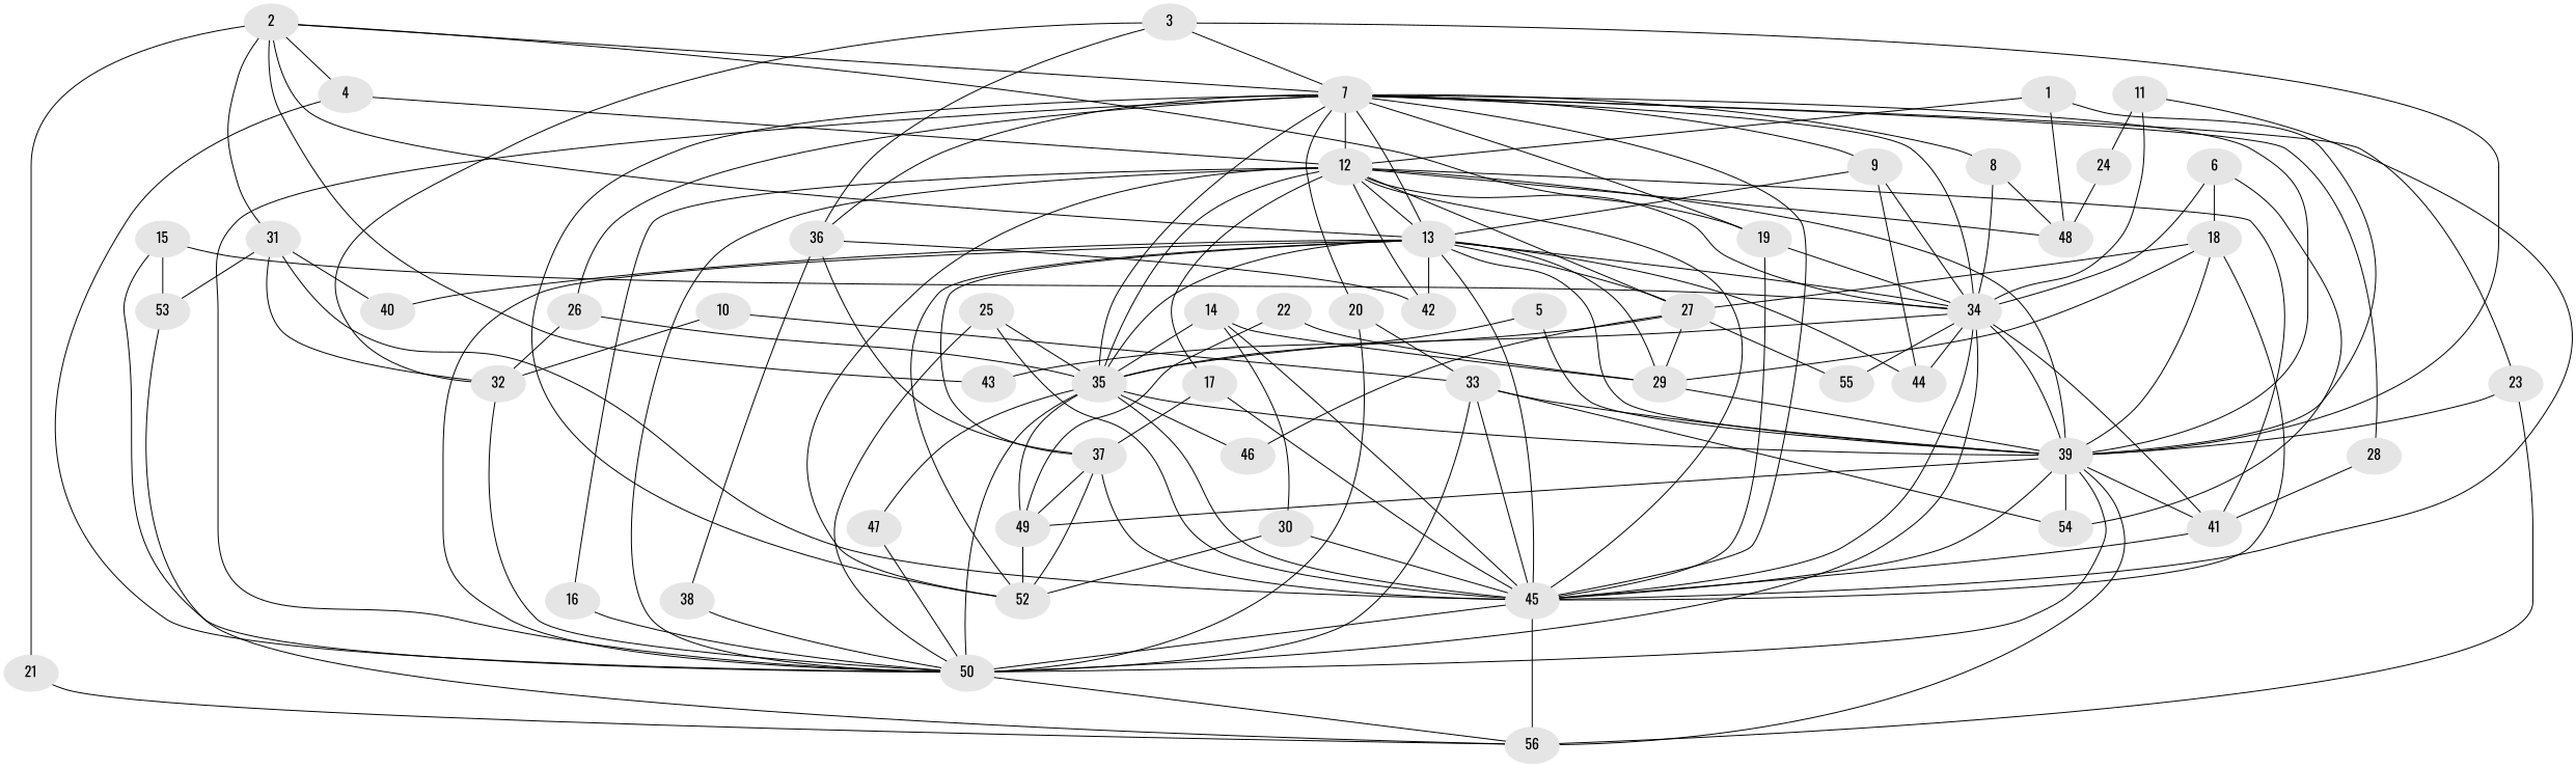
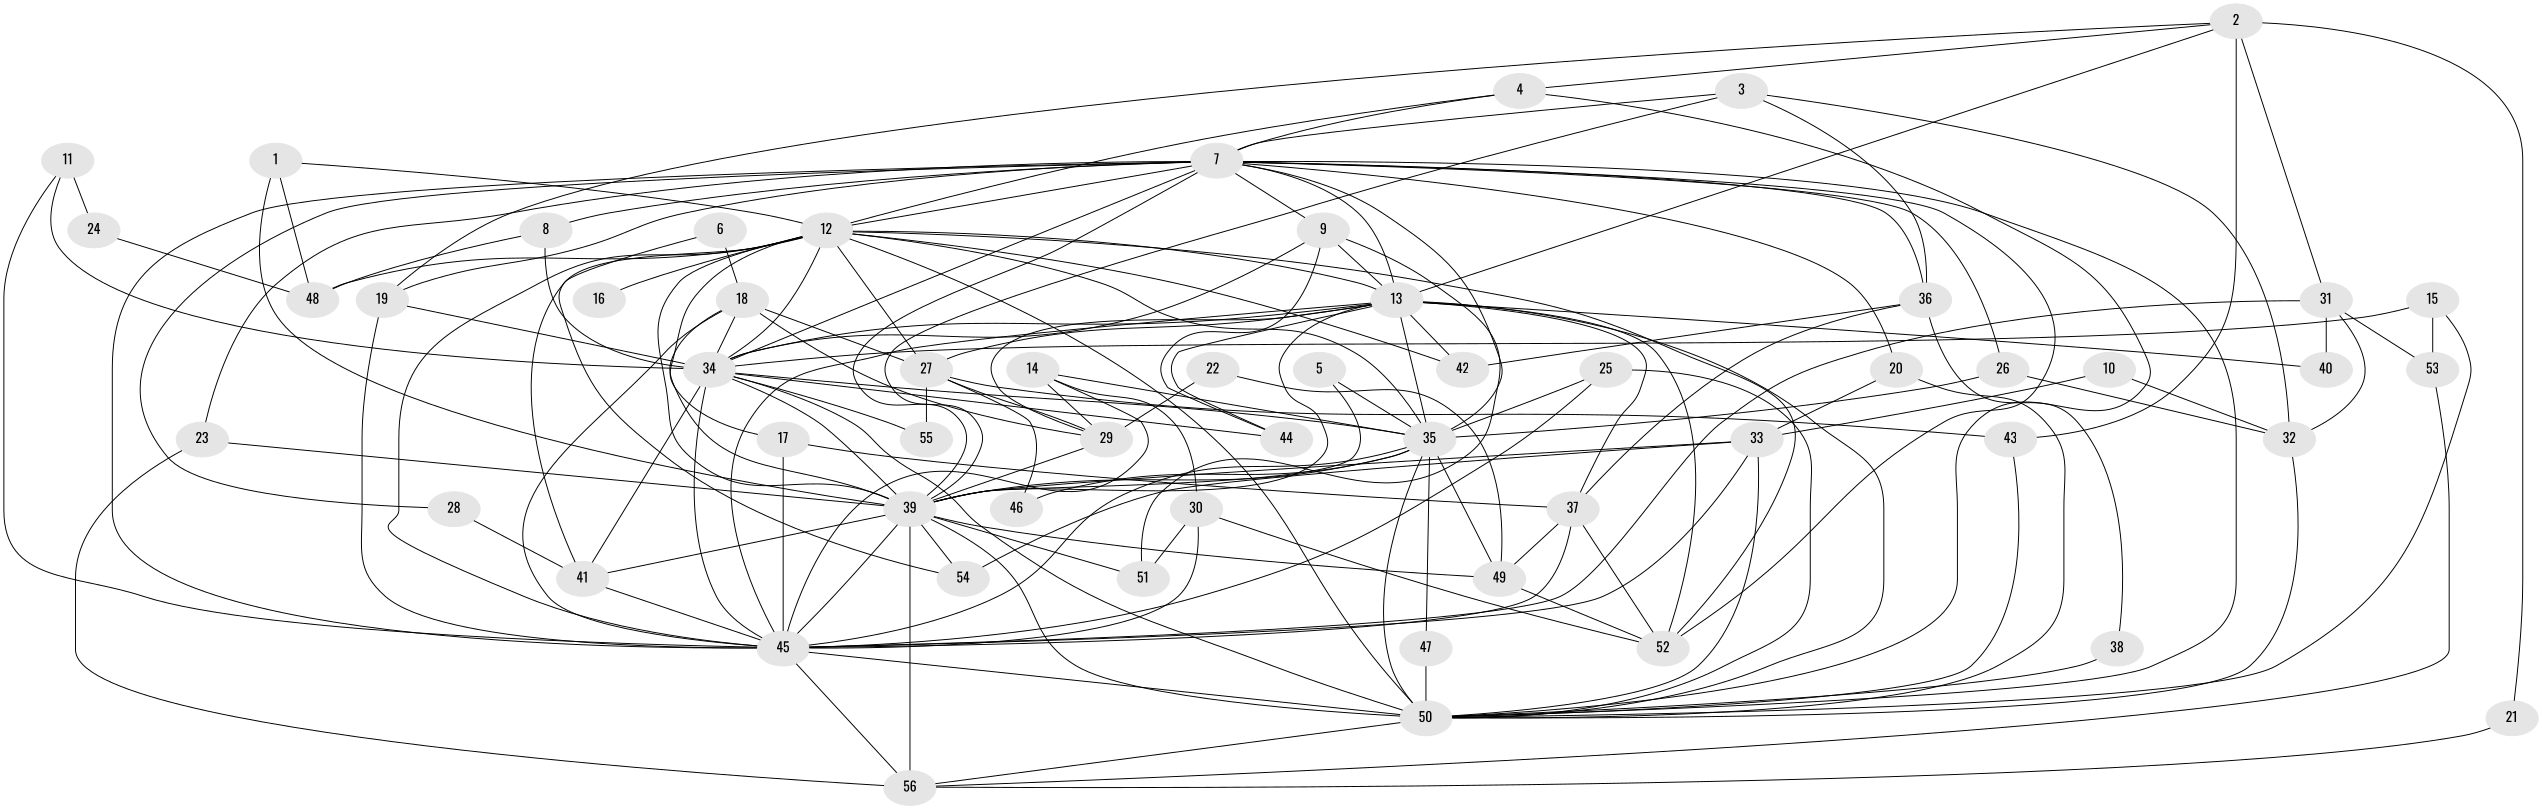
  graph {
    fontname=Oswald
    node [color=gray90 fontname=Oswald style=filled]
    edge [fontname=Oswald weight=1.0]
    1
    12
    39
    48
    13
    50
    35
    34
    41
    45
    52
    16
    17
    27
    42
    54
+   51
    56
    49
    2
    4
    7
    19
    21
    31
    43
    36
    8
    9
    20
    23
    26
    28
    44
    29
    37
    40
    32
    53
    3
    38
    5
    46
    47
    6
    18
    55
    33
    10
    11
    24
    14
    30
    15
    22
    25
    1 -- 12
    1 -- 39
    1 -- 48
    12 -- 39
    12 -- 48
    12 -- 13
    12 -- 50 [weight=2.0]
    12 -- 35 [weight=2.0]
    12 -- 34
    12 -- 41
    12 -- 45 [weight=4.0]
    12 -- 52
    12 -- 16
    12 -- 17
    12 -- 27
    12 -- 42
    39 -- 50 [weight=2.0]
    39 -- 41
    39 -- 45 [weight=3.0]
    39 -- 54
+   39 -- 51
    39 -- 56 [weight=2.0]
    39 -- 49
    13 -- 39
    13 -- 50 [weight=2.0]
    13 -- 35 [weight=2.0]
    13 -- 34
    13 -- 45 [weight=3.0]
    13 -- 52
    13 -- 27
    13 -- 42
    13 -- 44
    13 -- 29
    13 -- 37 [weight=2.0]
    13 -- 40
    50 -- 56
    35 -- 39
    35 -- 50 [weight=2.0]
    35 -- 45 [weight=2.0]
    35 -- 49
    35 -- 46
    35 -- 47
    34 -- 39
    34 -- 50 [weight=2.0]
    34 -- 35
    34 -- 41
    34 -- 45 [weight=3.0]
    34 -- 44
    34 -- 55
    41 -- 45
    45 -- 50 [weight=5.0]
    45 -- 56
-   16 -- 50
+   43 -- 50
    17 -- 45 [weight=2.0]
    17 -- 37
    27 -- 43
    27 -- 29
    27 -- 46
    27 -- 55
    49 -- 52
    2 -- 13
    2 -- 4
-   2 -- 7
+   4 -- 7
    2 -- 19
    2 -- 21
    2 -- 31 [weight=2.0]
    2 -- 43
    4 -- 12
    4 -- 50
    7 -- 12 [weight=2.0]
    7 -- 39
    7 -- 13
    7 -- 50 [weight=2.0]
    7 -- 35
    7 -- 34
    7 -- 45 [weight=2.0]
    7 -- 52
    7 -- 19
    7 -- 36
    7 -- 8
    7 -- 9
    7 -- 20
    7 -- 23
    7 -- 26
    7 -- 28
    19 -- 34
    19 -- 45 [weight=2.0]
    21 -- 56
    31 -- 45
    31 -- 40
    31 -- 32
    31 -- 53
    36 -- 42
    36 -- 37
    36 -- 38
    8 -- 48
    8 -- 34
    9 -- 13
    9 -- 34
+   9 -- 51
    9 -- 44
    20 -- 50 [weight=2.0]
    20 -- 33
    23 -- 39
    23 -- 56
    26 -- 35
    26 -- 32
    28 -- 41
    29 -- 39
    37 -- 45
    37 -- 52
    37 -- 49
    32 -- 50 [weight=2.0]
    53 -- 56
    3 -- 39
    3 -- 7
    3 -- 36
    3 -- 32
    38 -- 50
    5 -- 39
    5 -- 35
    47 -- 50
-   6 -- 34 [weight=2.0]
+   18 -- 34 [weight=2.0]
    6 -- 54
    6 -- 18
    18 -- 39
    18 -- 45
    18 -- 27
    18 -- 29
    33 -- 39
    33 -- 50
    33 -- 45
    33 -- 54
    10 -- 32
    10 -- 33
    11 -- 34
    11 -- 45
    11 -- 24 [weight=2.0]
    24 -- 48
    14 -- 35
    14 -- 45
    14 -- 29
    14 -- 30
    30 -- 45
    30 -- 52
+   30 -- 51
    15 -- 50
    15 -- 34
    15 -- 53
    22 -- 49
    22 -- 29
    25 -- 50
    25 -- 35
    25 -- 45
  }
